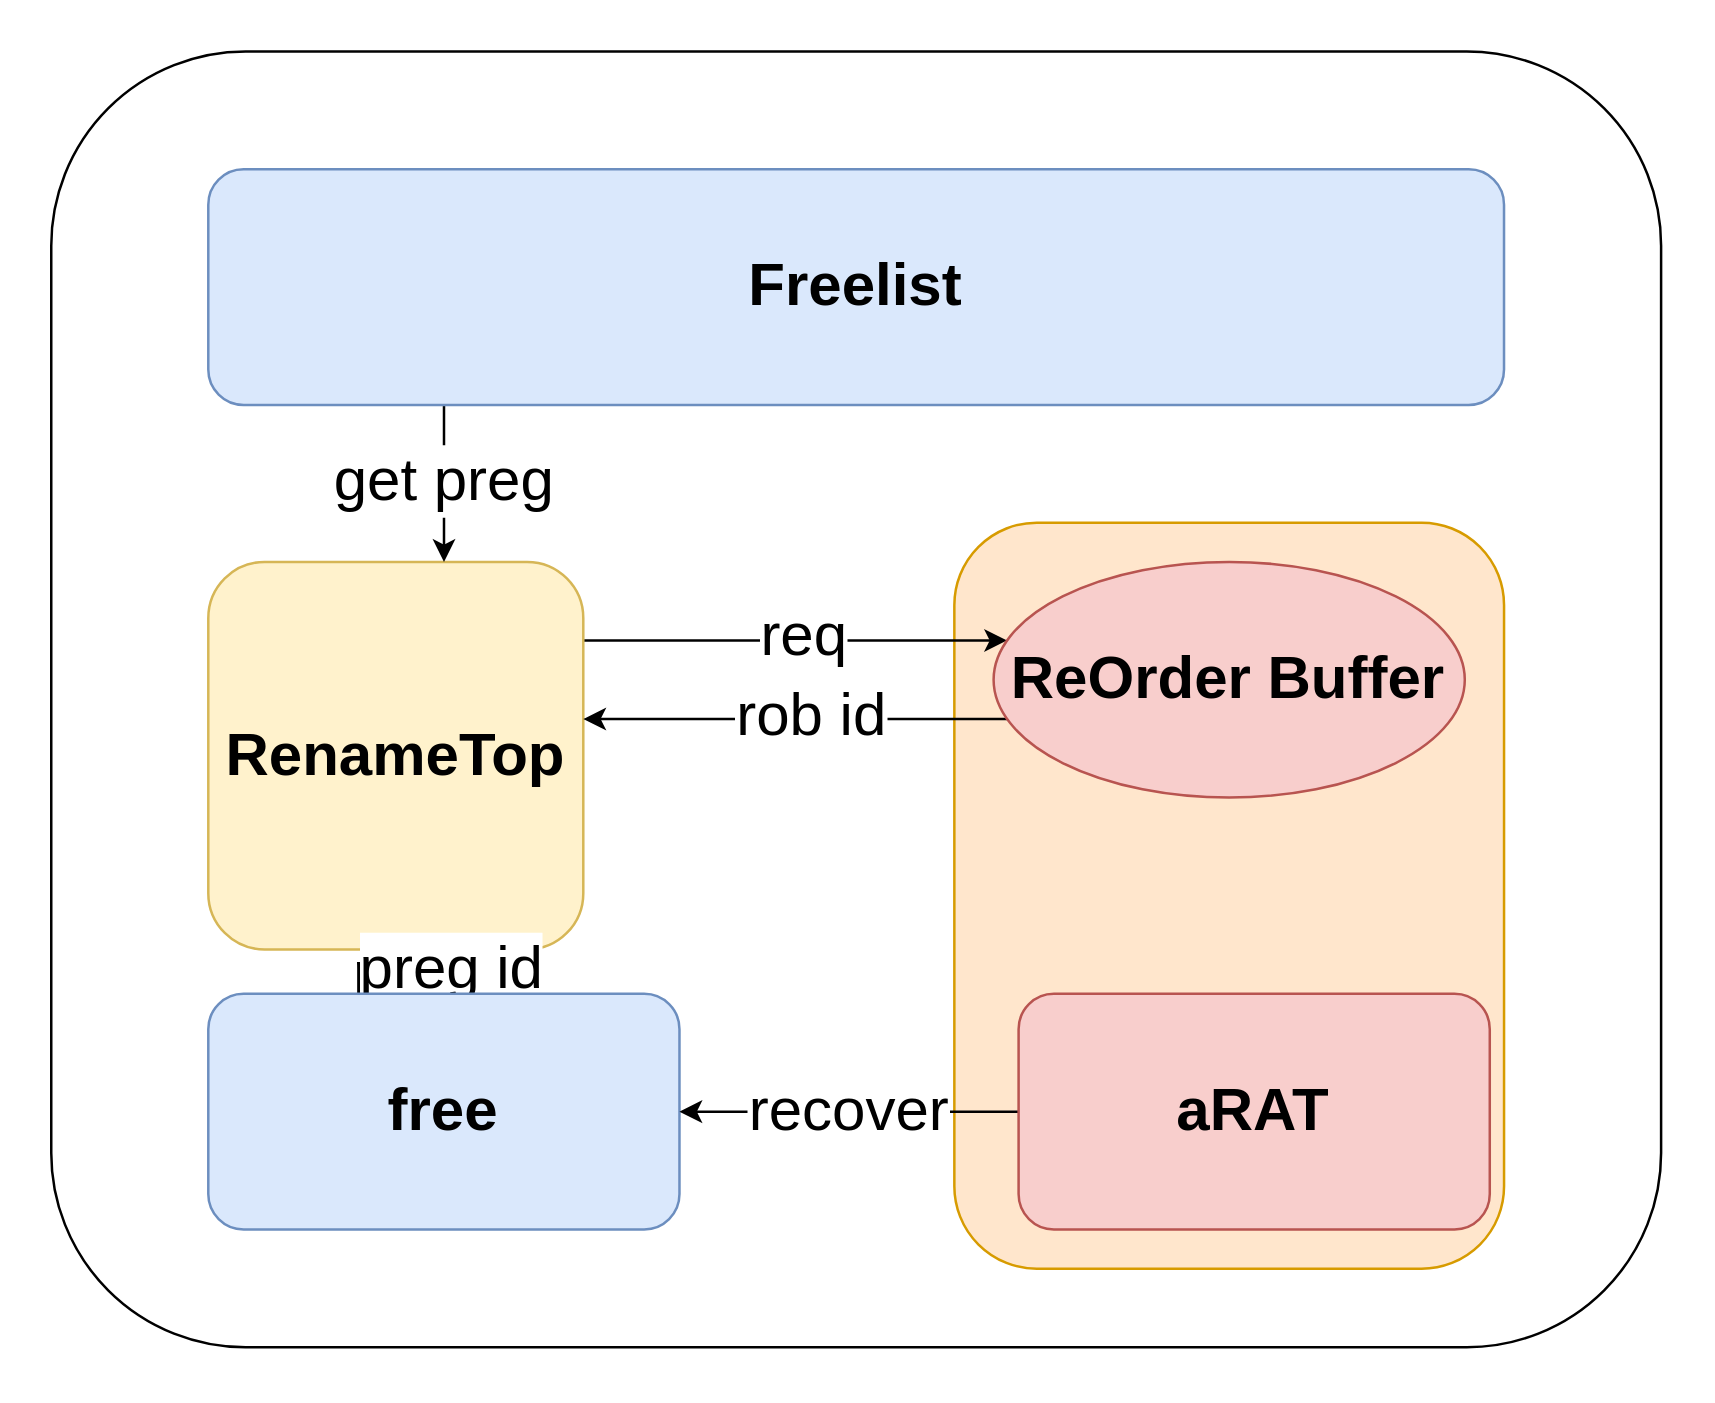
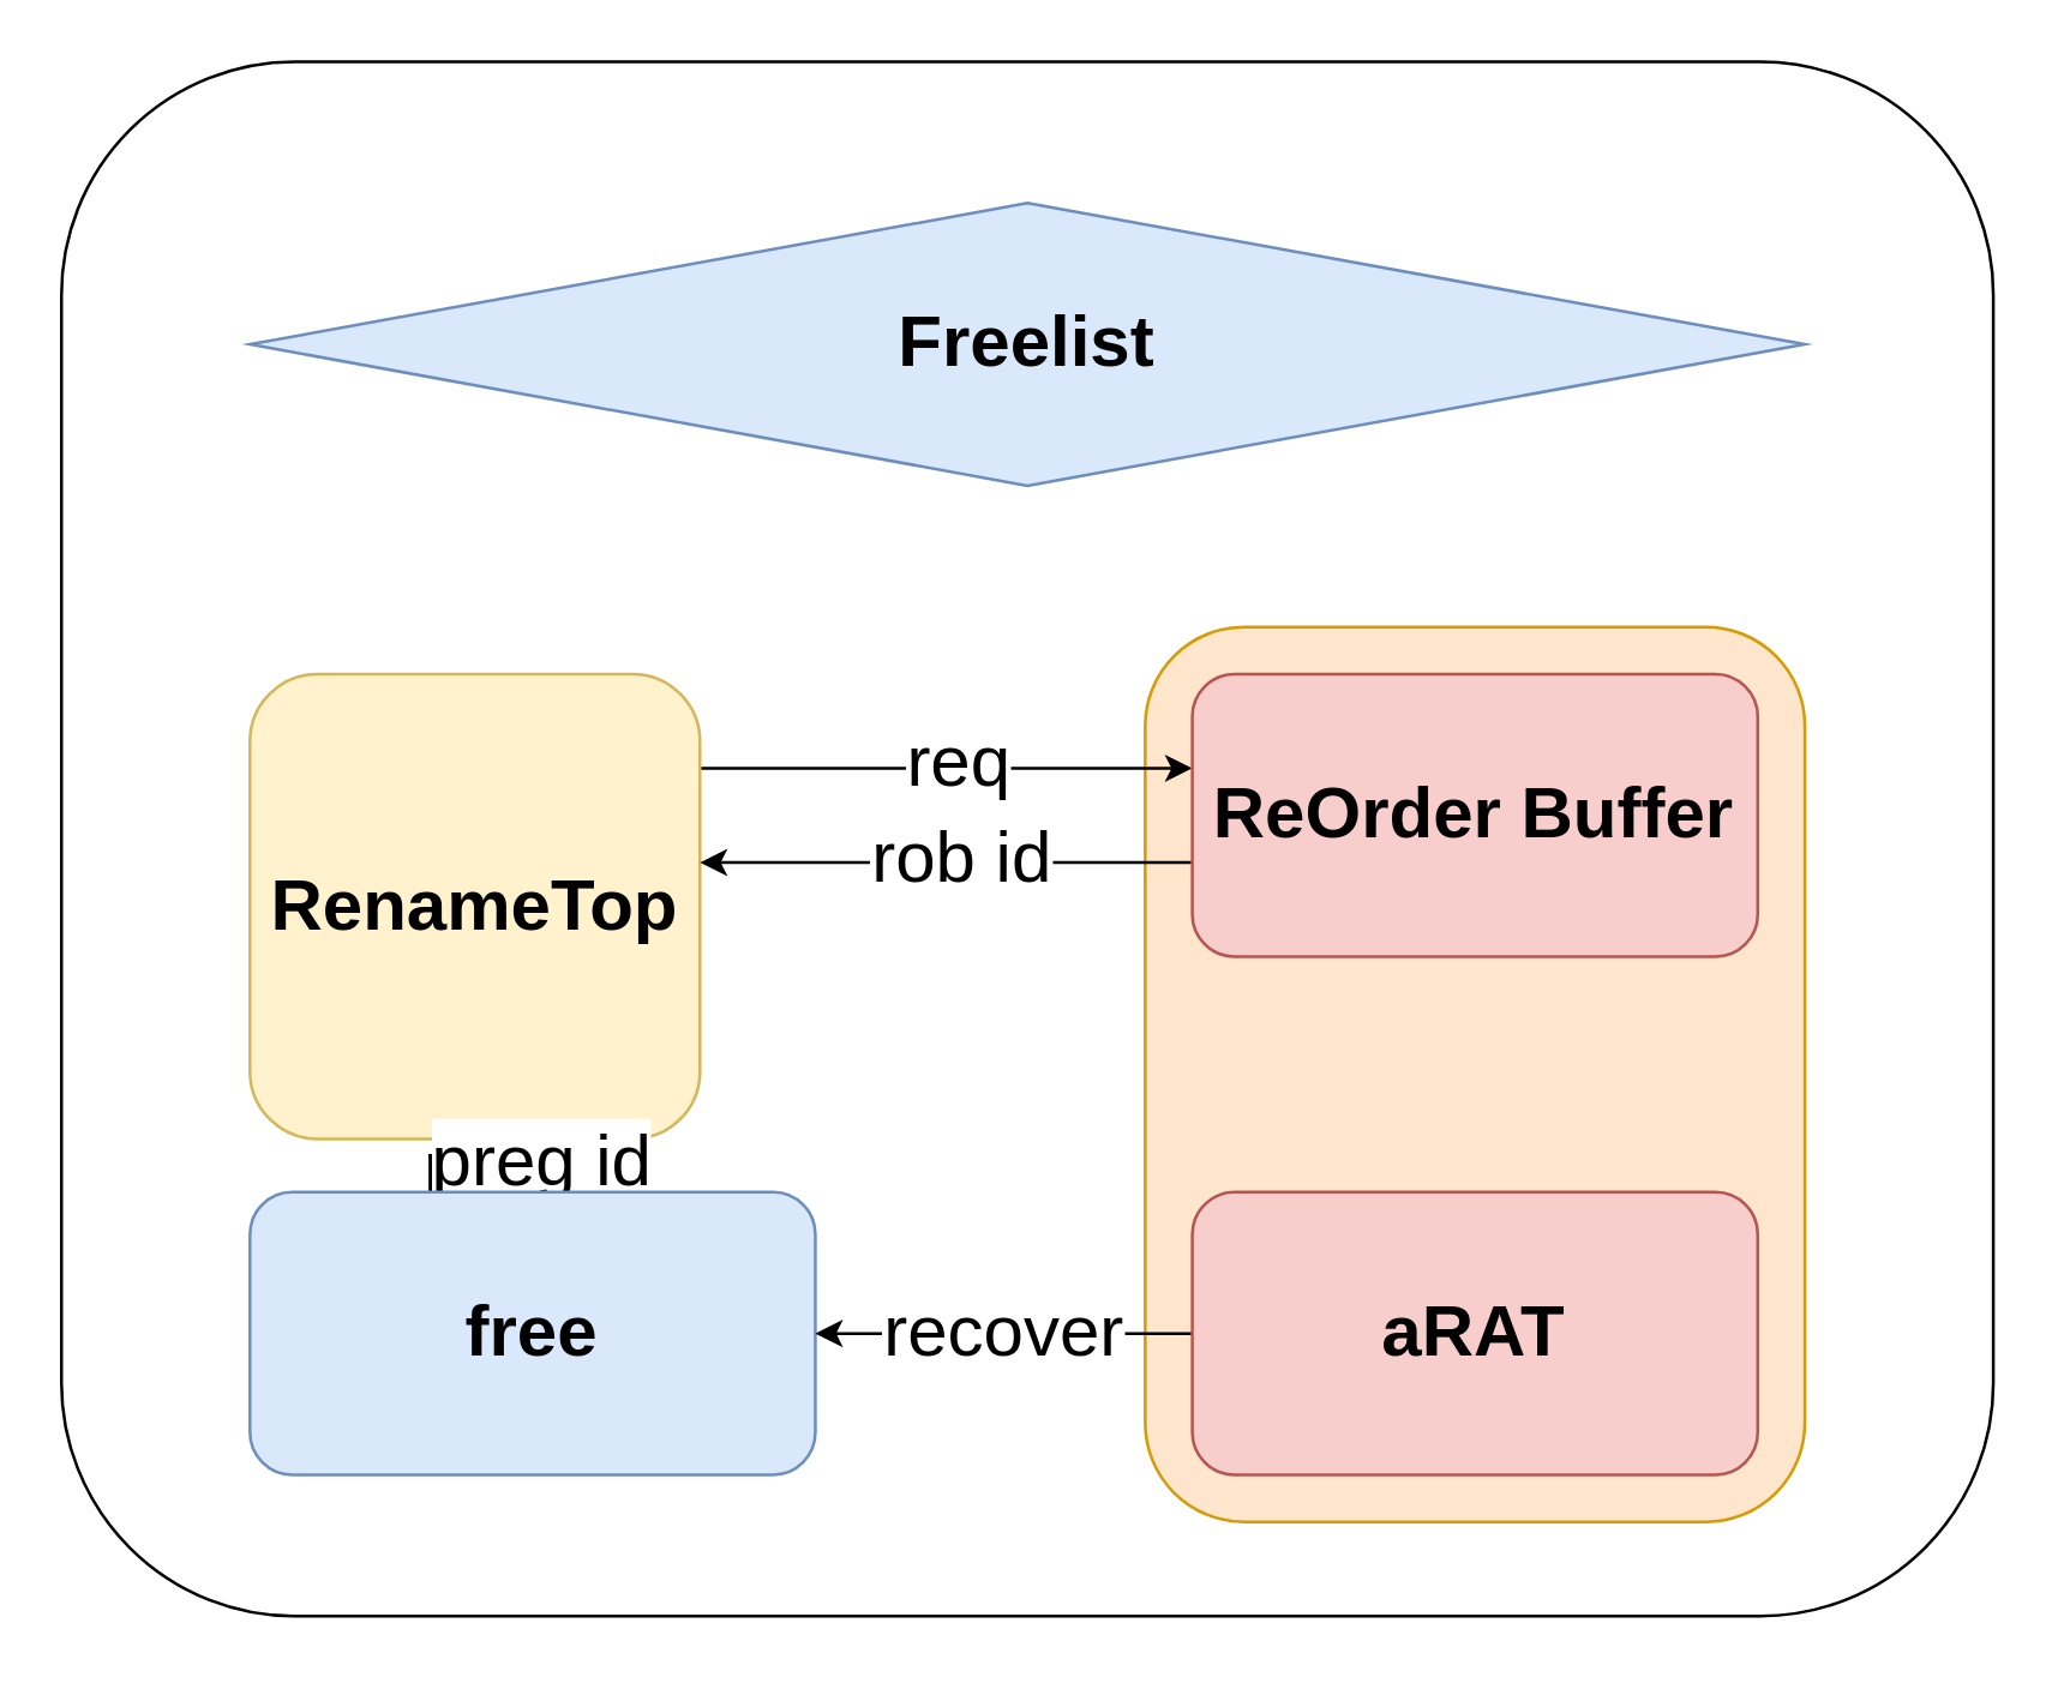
  <mxCell id="0" />
  <mxCell id="1" parent="0" />
  <mxCell id="2" value="" style="group;fontSize=24;" vertex="1" connectable="0" parent="1"><mxGeometry x="20" y="20" width="643.94" height="518.29" as="geometry" /></mxCell>
  <mxCell id="3" value="" style="rounded=1;whiteSpace=wrap;html=1;container=1;fontSize=24;" parent="2" vertex="1"><mxGeometry width="643.94" height="518.29" as="geometry" /></mxCell>
  <mxCell id="4" value="" style="rounded=1;whiteSpace=wrap;html=1;fillColor=#ffe6cc;strokeColor=#d79b00;fontSize=24;" parent="2" vertex="1"><mxGeometry x="361.235" y="188.469" width="219.882" height="298.409" as="geometry" /></mxCell>
  <mxCell id="5" value="" style="edgeStyle=orthogonalEdgeStyle;rounded=0;orthogonalLoop=1;jettySize=auto;html=1;fontSize=24;" parent="2" source="9" target="12" edge="1"><mxGeometry relative="1" as="geometry"><Array as="points"><mxPoint x="314.117" y="235.586" /><mxPoint x="314.117" y="235.586" /></Array></mxGeometry></mxCell>
  <mxCell id="6" value="req" style="edgeLabel;html=1;align=center;verticalAlign=middle;resizable=0;points=[];fontSize=24;" parent="5" vertex="1" connectable="0"><mxGeometry x="0.042" y="2" relative="1" as="geometry"><mxPoint as="offset" /></mxGeometry></mxCell>
  <mxCell id="7" value="" style="edgeStyle=orthogonalEdgeStyle;rounded=0;orthogonalLoop=1;jettySize=auto;html=1;fontSize=24;" parent="2" source="9" target="15" edge="1"><mxGeometry relative="1" as="geometry"><Array as="points"><mxPoint x="125.647" y="329.821" /><mxPoint x="125.647" y="329.821" /></Array></mxGeometry></mxCell>
  <mxCell id="8" value="req" style="edgeLabel;html=1;align=center;verticalAlign=middle;resizable=0;points=[];fontSize=24;" parent="7" vertex="1" connectable="0"><mxGeometry x="0.04" relative="1" as="geometry"><mxPoint as="offset" /></mxGeometry></mxCell>
  <mxCell id="9" value="RenameTop" style="rounded=1;whiteSpace=wrap;html=1;fillColor=#fff2cc;strokeColor=#d6b656;fontSize=24;fontStyle=1" parent="2" vertex="1"><mxGeometry x="62.823" y="204.175" width="150" height="155" as="geometry" /></mxCell>
  <mxCell id="10" value="" style="edgeStyle=orthogonalEdgeStyle;rounded=0;orthogonalLoop=1;jettySize=auto;html=1;fontSize=24;" parent="2" source="12" target="9" edge="1"><mxGeometry relative="1" as="geometry"><Array as="points"><mxPoint x="329.823" y="266.998" /><mxPoint x="329.823" y="266.998" /></Array></mxGeometry></mxCell>
  <mxCell id="11" value="rob id" style="edgeLabel;html=1;align=center;verticalAlign=middle;resizable=0;points=[];fontSize=24;" parent="10" vertex="1" connectable="0"><mxGeometry x="-0.067" y="-2" relative="1" as="geometry"><mxPoint as="offset" /></mxGeometry></mxCell>
- <mxCell id="12" value="ReOrder Buffer" style="ellipse;whiteSpace=wrap;html=1;fillColor=#f8cecc;strokeColor=#b85450;fontSize=24;fontStyle=1;" parent="2" vertex="1"><mxGeometry x="376.94" y="204.175" width="188.47" height="94.235" as="geometry" /></mxCell>
+ <mxCell id="12" value="ReOrder Buffer" style="whiteSpace=wrap;html=1;fillColor=#f8cecc;strokeColor=#b85450;rounded=1;fontSize=24;fontStyle=1" parent="2" vertex="1"><mxGeometry x="376.94" y="204.175" width="188.47" height="94.235" as="geometry" /></mxCell>
  <mxCell id="13" value="" style="edgeStyle=orthogonalEdgeStyle;rounded=0;orthogonalLoop=1;jettySize=auto;html=1;fontSize=24;" parent="2" source="15" target="9" edge="1"><mxGeometry relative="1" as="geometry"><Array as="points"><mxPoint x="188.47" y="329.821" /><mxPoint x="188.47" y="329.821" /></Array></mxGeometry></mxCell>
  <mxCell id="14" value="preg id" style="edgeLabel;html=1;align=center;verticalAlign=middle;resizable=0;points=[];fontSize=24;" parent="13" vertex="1" connectable="0"><mxGeometry x="0.12" y="-2" relative="1" as="geometry"><mxPoint as="offset" /></mxGeometry></mxCell>
  <mxCell id="15" value="free" style="whiteSpace=wrap;html=1;fillColor=#dae8fc;strokeColor=#6c8ebf;rounded=1;fontSize=24;fontStyle=1" parent="2" vertex="1"><mxGeometry x="62.823" y="376.938" width="188.47" height="94.235" as="geometry" /></mxCell>
- <mxCell id="16" value="get preg" style="edgeStyle=orthogonalEdgeStyle;rounded=0;orthogonalLoop=1;jettySize=auto;html=1;fontSize=24;" parent="2" source="17" target="9" edge="1"><mxGeometry relative="1" as="geometry"><Array as="points"><mxPoint x="157.059" y="157.058" /><mxPoint x="157.059" y="157.058" /></Array></mxGeometry></mxCell>
- <mxCell id="17" value="Freelist" style="whiteSpace=wrap;html=1;fillColor=#dae8fc;strokeColor=#6c8ebf;rounded=1;fontSize=24;fontStyle=1" parent="2" vertex="1"><mxGeometry x="62.823" y="47.117" width="518.293" height="94.235" as="geometry" /></mxCell>
+ <mxCell id="17" value="Freelist" style="rhombus;whiteSpace=wrap;html=1;fillColor=#dae8fc;strokeColor=#6c8ebf;fontSize=24;fontStyle=1;" parent="2" vertex="1"><mxGeometry x="62.823" y="47.117" width="518.293" height="94.235" as="geometry" /></mxCell>
  <mxCell id="18" value="recover" style="edgeStyle=orthogonalEdgeStyle;rounded=0;orthogonalLoop=1;jettySize=auto;html=1;fontSize=24;" parent="2" source="19" target="15" edge="1"><mxGeometry relative="1" as="geometry" /></mxCell>
- <mxCell id="19" value="aRAT" style="whiteSpace=wrap;html=1;fillColor=#f8cecc;strokeColor=#b85450;rounded=1;fontSize=24;fontStyle=1" parent="2" vertex="1"><mxGeometry x="386.94" y="376.938" width="188.47" height="94.235" as="geometry" /></mxCell>
+ <mxCell id="19" value="aRAT" style="whiteSpace=wrap;html=1;fillColor=#f8cecc;strokeColor=#b85450;rounded=1;fontSize=24;fontStyle=1" parent="2" vertex="1"><mxGeometry x="376.94" y="376.938" width="188.47" height="94.235" as="geometry" /></mxCell>
